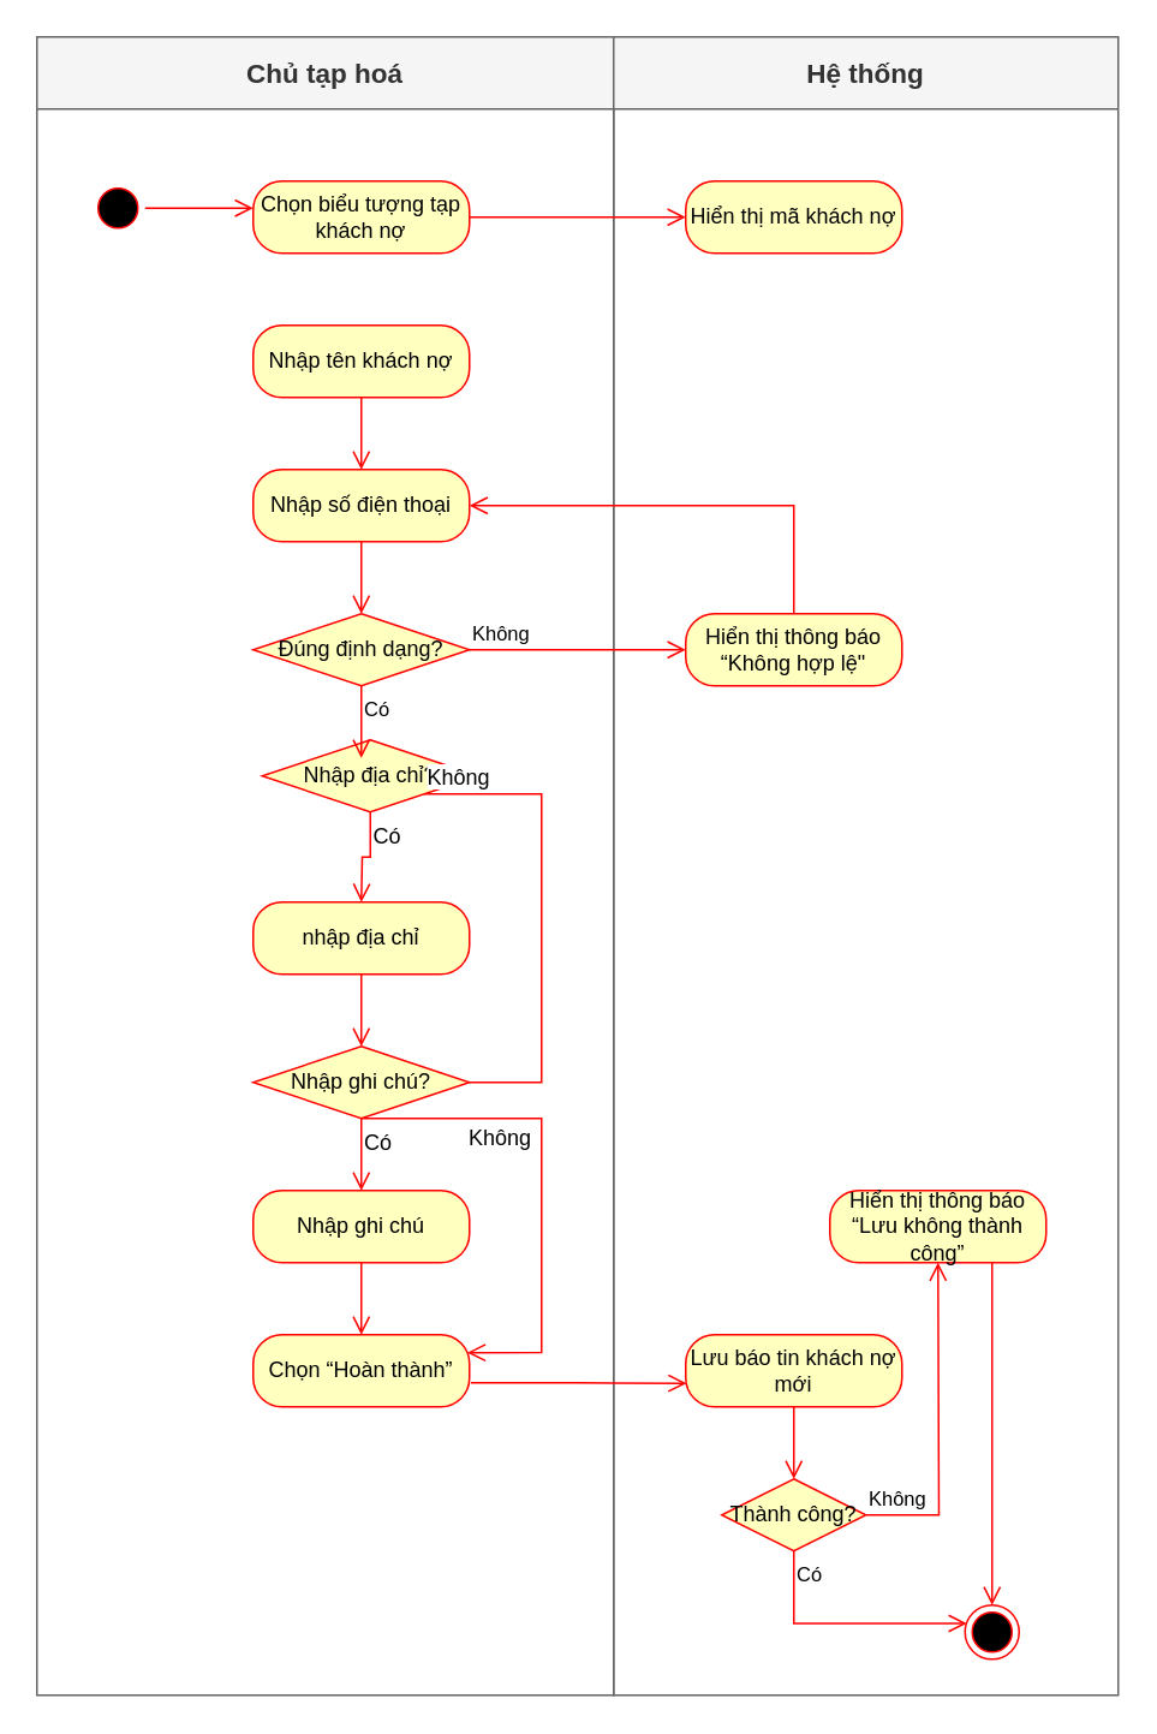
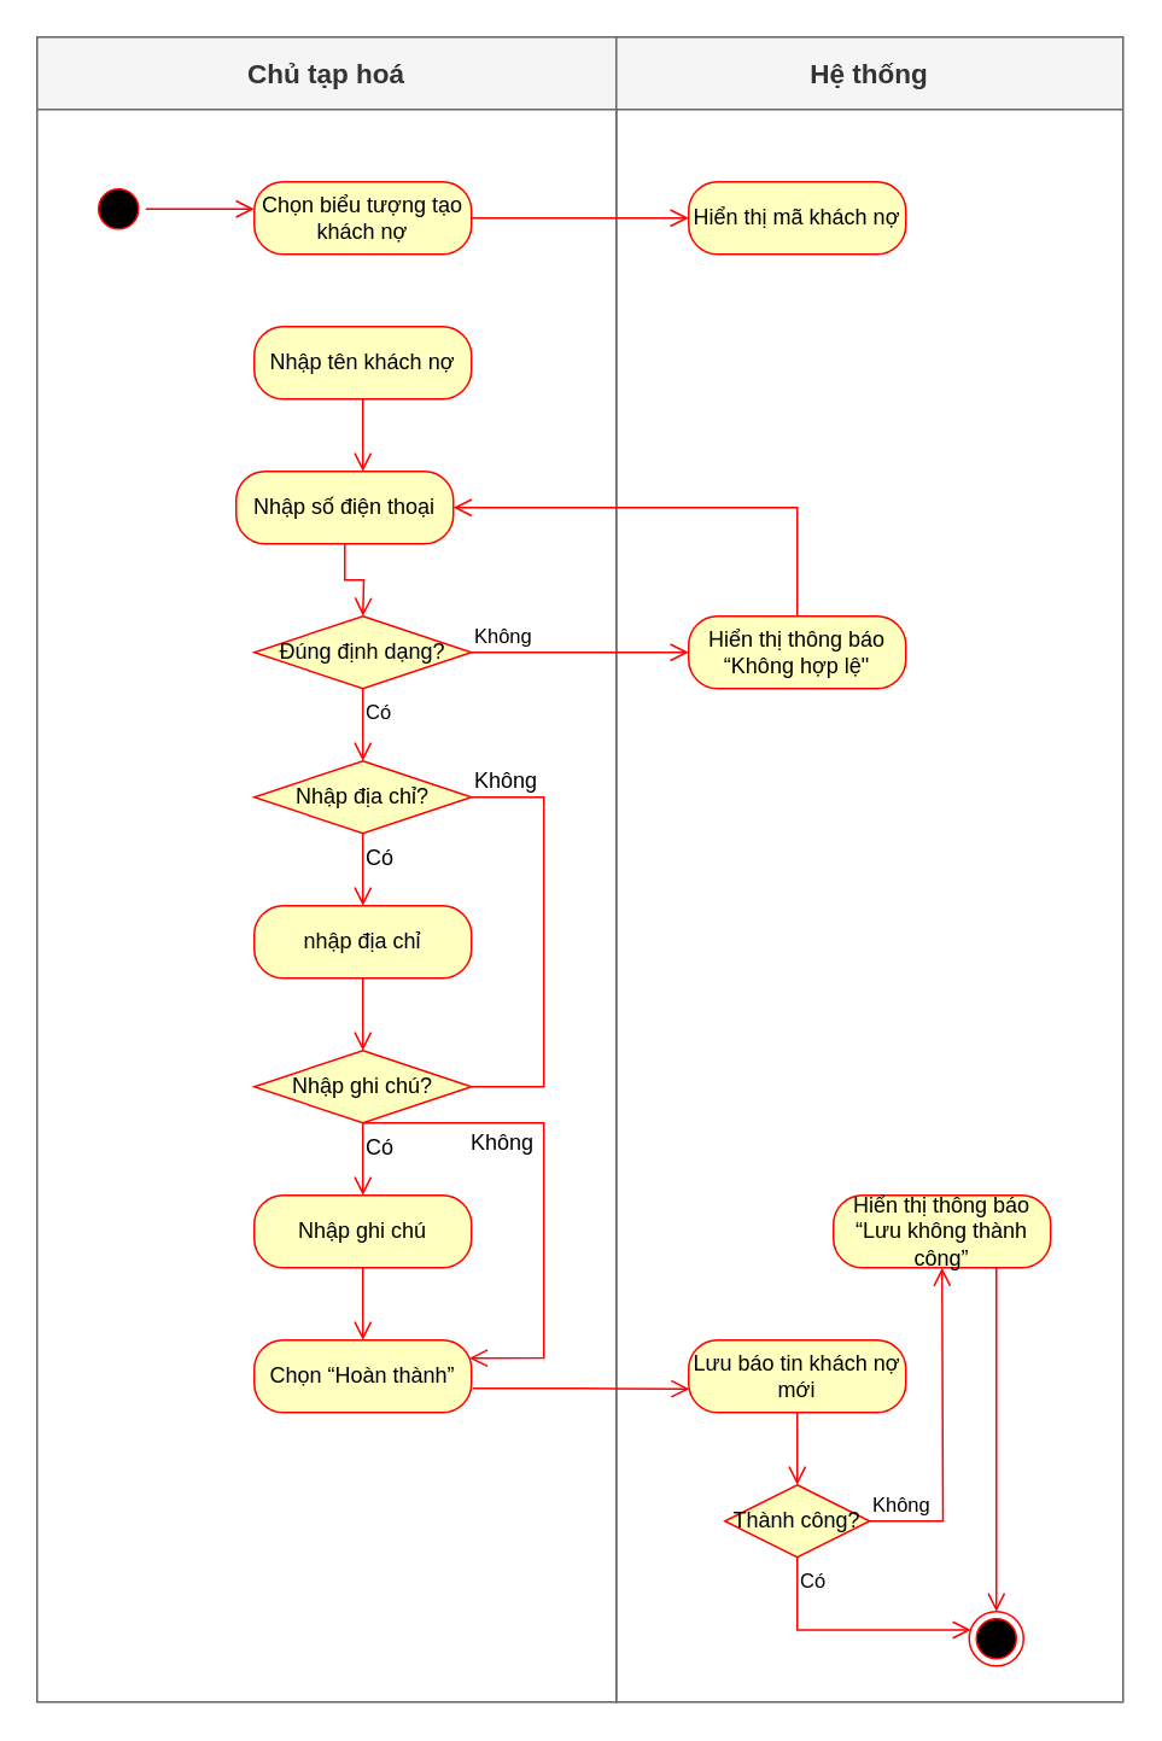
  <mxCell id="0" />
  <mxCell id="1" parent="0" />
  <mxCell id="2" value="Chủ tạp hoá" style="swimlane;whiteSpace=wrap;html=1;fontSize=15;startSize=40;fillColor=#f5f5f5;fontColor=#333333;strokeColor=#666666;fontFamily=Helvetica;" parent="1" vertex="1"><mxGeometry x="20" y="20" width="320" height="920" as="geometry" /></mxCell>
  <mxCell id="3" value="" style="ellipse;html=1;shape=startState;fillColor=#000000;strokeColor=#ff0000;" parent="2" vertex="1"><mxGeometry x="30" y="80" width="30" height="30" as="geometry" /></mxCell>
  <mxCell id="4" value="" style="edgeStyle=orthogonalEdgeStyle;html=1;verticalAlign=bottom;endArrow=open;endSize=8;strokeColor=#ff0000;rounded=0;fontSize=12;" parent="2" source="3" edge="1"><mxGeometry relative="1" as="geometry"><mxPoint x="120" y="95" as="targetPoint" /></mxGeometry></mxCell>
- <mxCell id="5" value="&lt;span style=&quot;font-size: 12px;&quot; id=&quot;docs-internal-guid-baf32efa-7fff-d28d-bb94-a82c497c9965&quot;&gt;&lt;span style=&quot;font-size: 12px; font-family: Arial, sans-serif; background-color: transparent; font-variant-numeric: normal; font-variant-east-asian: normal; font-variant-alternates: normal; font-variant-position: normal; vertical-align: baseline; white-space-collapse: preserve;&quot;&gt;Chọn biểu tượng tạp khách nợ&lt;/span&gt;&lt;/span&gt;" style="rounded=1;whiteSpace=wrap;html=1;arcSize=40;fontColor=#000000;fillColor=#ffffc0;strokeColor=#ff0000;fontSize=12;" parent="2" vertex="1"><mxGeometry x="120" y="80" width="120" height="40" as="geometry" /></mxCell>
+ <mxCell id="5" value="&lt;span style=&quot;font-size: 12px;&quot; id=&quot;docs-internal-guid-baf32efa-7fff-d28d-bb94-a82c497c9965&quot;&gt;&lt;span style=&quot;font-size: 12px; font-family: Arial, sans-serif; background-color: transparent; font-variant-numeric: normal; font-variant-east-asian: normal; font-variant-alternates: normal; font-variant-position: normal; vertical-align: baseline; white-space-collapse: preserve;&quot;&gt;Chọn biểu tượng tạo khách nợ&lt;/span&gt;&lt;/span&gt;" style="rounded=1;whiteSpace=wrap;html=1;arcSize=40;fontColor=#000000;fillColor=#ffffc0;strokeColor=#ff0000;fontSize=12;" parent="2" vertex="1"><mxGeometry x="120" y="80" width="120" height="40" as="geometry" /></mxCell>
  <mxCell id="6" value="&lt;span style=&quot;font-size: 12px;&quot; id=&quot;docs-internal-guid-3ce9669f-7fff-c7c8-4463-4c6598421f55&quot;&gt;&lt;span style=&quot;font-size: 12px; font-family: Arial, sans-serif; background-color: transparent; font-variant-numeric: normal; font-variant-east-asian: normal; font-variant-alternates: normal; font-variant-position: normal; vertical-align: baseline; white-space-collapse: preserve;&quot;&gt;Nhập tên khách nợ&lt;/span&gt;&lt;/span&gt;" style="rounded=1;whiteSpace=wrap;html=1;arcSize=40;fontColor=#000000;fillColor=#ffffc0;strokeColor=#ff0000;fontSize=12;" vertex="1" parent="2"><mxGeometry x="120" y="160" width="120" height="40" as="geometry" /></mxCell>
  <mxCell id="7" value="" style="edgeStyle=orthogonalEdgeStyle;html=1;verticalAlign=bottom;endArrow=open;endSize=8;strokeColor=#ff0000;rounded=0;fontSize=12;" edge="1" source="6" parent="2"><mxGeometry relative="1" as="geometry"><mxPoint x="180" y="240" as="targetPoint" /></mxGeometry></mxCell>
  <mxCell id="8" value="&lt;span style=&quot;font-size: 12px;&quot; id=&quot;docs-internal-guid-e0c52a20-7fff-0edb-4b21-3dd2efc36ac7&quot;&gt;&lt;span style=&quot;font-size: 12px; font-family: Arial, sans-serif; background-color: transparent; font-variant-numeric: normal; font-variant-east-asian: normal; font-variant-alternates: normal; font-variant-position: normal; vertical-align: baseline; white-space-collapse: preserve;&quot;&gt;nhập địa chỉ&lt;/span&gt;&lt;/span&gt;" style="rounded=1;whiteSpace=wrap;html=1;arcSize=40;fontColor=#000000;fillColor=#ffffc0;strokeColor=#ff0000;fontSize=12;" vertex="1" parent="2"><mxGeometry x="120" y="480" width="120" height="40" as="geometry" /></mxCell>
  <mxCell id="9" value="" style="edgeStyle=orthogonalEdgeStyle;html=1;verticalAlign=bottom;endArrow=open;endSize=8;strokeColor=#ff0000;rounded=0;fontSize=12;" edge="1" parent="2" source="8"><mxGeometry relative="1" as="geometry"><mxPoint x="180" y="560" as="targetPoint" /></mxGeometry></mxCell>
- <mxCell id="10" value="Nhập địa chỉ?" style="rhombus;whiteSpace=wrap;html=1;fontColor=#000000;fillColor=#ffffc0;strokeColor=#ff0000;fontSize=12;" vertex="1" parent="2"><mxGeometry x="125" y="390" width="120" height="40" as="geometry" /></mxCell>
+ <mxCell id="10" value="Nhập địa chỉ?" style="rhombus;whiteSpace=wrap;html=1;fontColor=#000000;fillColor=#ffffc0;strokeColor=#ff0000;fontSize=12;" vertex="1" parent="2"><mxGeometry x="120" y="400" width="120" height="40" as="geometry" /></mxCell>
  <mxCell id="11" value="Không" style="edgeStyle=orthogonalEdgeStyle;html=1;align=left;verticalAlign=bottom;endArrow=none;endSize=8;strokeColor=#ff0000;rounded=0;entryX=1;entryY=0.5;entryDx=0;entryDy=0;fontSize=12;" edge="1" source="10" parent="2" target="13"><mxGeometry x="-1" relative="1" as="geometry"><mxPoint x="320" y="420" as="targetPoint" /><Array as="points"><mxPoint x="280" y="420" /><mxPoint x="280" y="580" /></Array></mxGeometry></mxCell>
  <mxCell id="12" value="Có" style="edgeStyle=orthogonalEdgeStyle;html=1;align=left;verticalAlign=top;endArrow=open;endSize=8;strokeColor=#ff0000;rounded=0;fontSize=12;" edge="1" source="10" parent="2"><mxGeometry x="-1" relative="1" as="geometry"><mxPoint x="180" y="480" as="targetPoint" /></mxGeometry></mxCell>
  <mxCell id="13" value="Nhập ghi chú?" style="rhombus;whiteSpace=wrap;html=1;fontColor=#000000;fillColor=#ffffc0;strokeColor=#ff0000;fontSize=12;" vertex="1" parent="2"><mxGeometry x="120" y="560" width="120" height="40" as="geometry" /></mxCell>
  <mxCell id="14" value="Không" style="edgeStyle=orthogonalEdgeStyle;html=1;align=left;verticalAlign=bottom;endArrow=open;endSize=8;strokeColor=#ff0000;rounded=0;entryX=0.99;entryY=0.248;entryDx=0;entryDy=0;fontSize=12;entryPerimeter=0;" edge="1" parent="2" target="18"><mxGeometry x="-0.571" y="-20" relative="1" as="geometry"><mxPoint x="290" y="700" as="targetPoint" /><mxPoint x="180" y="600" as="sourcePoint" /><Array as="points"><mxPoint x="280" y="600" /><mxPoint x="280" y="730" /></Array><mxPoint as="offset" /></mxGeometry></mxCell>
  <mxCell id="15" value="Có" style="edgeStyle=orthogonalEdgeStyle;html=1;align=left;verticalAlign=top;endArrow=open;endSize=8;strokeColor=#ff0000;rounded=0;fontSize=12;" edge="1" parent="2" source="13"><mxGeometry x="-1" relative="1" as="geometry"><mxPoint x="180" y="640" as="targetPoint" /></mxGeometry></mxCell>
  <mxCell id="16" value="&lt;span style=&quot;font-size: 12px;&quot; id=&quot;docs-internal-guid-e0c52a20-7fff-0edb-4b21-3dd2efc36ac7&quot;&gt;&lt;span style=&quot;font-size: 12px; font-family: Arial, sans-serif; background-color: transparent; font-variant-numeric: normal; font-variant-east-asian: normal; font-variant-alternates: normal; font-variant-position: normal; vertical-align: baseline; white-space-collapse: preserve;&quot;&gt;Nhập ghi chú&lt;/span&gt;&lt;/span&gt;" style="rounded=1;whiteSpace=wrap;html=1;arcSize=40;fontColor=#000000;fillColor=#ffffc0;strokeColor=#ff0000;fontSize=12;" vertex="1" parent="2"><mxGeometry x="120" y="640" width="120" height="40" as="geometry" /></mxCell>
  <mxCell id="17" value="" style="edgeStyle=orthogonalEdgeStyle;html=1;verticalAlign=bottom;endArrow=open;endSize=8;strokeColor=#ff0000;rounded=0;fontSize=12;" edge="1" parent="2" source="16"><mxGeometry relative="1" as="geometry"><mxPoint x="180" y="720" as="targetPoint" /></mxGeometry></mxCell>
  <mxCell id="18" value="&lt;span style=&quot;font-size: 12px;&quot; id=&quot;docs-internal-guid-5590cee3-7fff-e555-e880-4204069137a0&quot;&gt;&lt;span style=&quot;font-size: 12px; font-family: Arial, sans-serif; background-color: transparent; font-variant-numeric: normal; font-variant-east-asian: normal; font-variant-alternates: normal; font-variant-position: normal; vertical-align: baseline; white-space-collapse: preserve;&quot;&gt;Chọn “Hoàn thành”&lt;/span&gt;&lt;/span&gt;" style="rounded=1;whiteSpace=wrap;html=1;arcSize=40;fontColor=#000000;fillColor=#ffffc0;strokeColor=#ff0000;fontSize=12;" vertex="1" parent="2"><mxGeometry x="120" y="720" width="120" height="40" as="geometry" /></mxCell>
- <mxCell id="19" value="&lt;span style=&quot;font-size: 12px;&quot; id=&quot;docs-internal-guid-565725f6-7fff-8a99-db99-9c4b8b343997&quot;&gt;&lt;span style=&quot;font-size: 12px; font-family: Arial, sans-serif; background-color: transparent; font-variant-numeric: normal; font-variant-east-asian: normal; font-variant-alternates: normal; font-variant-position: normal; vertical-align: baseline; white-space-collapse: preserve;&quot;&gt;Nhập số điện thoại&lt;/span&gt;&lt;/span&gt;" style="rounded=1;whiteSpace=wrap;html=1;arcSize=40;fontColor=#000000;fillColor=#ffffc0;strokeColor=#ff0000;fontSize=12;" vertex="1" parent="2"><mxGeometry x="120" y="240" width="120" height="40" as="geometry" /></mxCell>
+ <mxCell id="19" value="&lt;span style=&quot;font-size: 12px;&quot; id=&quot;docs-internal-guid-565725f6-7fff-8a99-db99-9c4b8b343997&quot;&gt;&lt;span style=&quot;font-size: 12px; font-family: Arial, sans-serif; background-color: transparent; font-variant-numeric: normal; font-variant-east-asian: normal; font-variant-alternates: normal; font-variant-position: normal; vertical-align: baseline; white-space-collapse: preserve;&quot;&gt;Nhập số điện thoại&lt;/span&gt;&lt;/span&gt;" style="rounded=1;whiteSpace=wrap;html=1;arcSize=40;fontColor=#000000;fillColor=#ffffc0;strokeColor=#ff0000;fontSize=12;" vertex="1" parent="2"><mxGeometry x="110" y="240" width="120" height="40" as="geometry" /></mxCell>
  <mxCell id="20" value="" style="edgeStyle=orthogonalEdgeStyle;html=1;verticalAlign=bottom;endArrow=open;endSize=8;strokeColor=#ff0000;rounded=0;fontSize=12;" edge="1" source="19" parent="2"><mxGeometry relative="1" as="geometry"><mxPoint x="180" y="320" as="targetPoint" /></mxGeometry></mxCell>
  <mxCell id="21" value="Đúng định dạng?" style="rhombus;whiteSpace=wrap;html=1;fontColor=#000000;fillColor=#ffffc0;strokeColor=#ff0000;" vertex="1" parent="2"><mxGeometry x="120" y="320" width="120" height="40" as="geometry" /></mxCell>
  <mxCell id="22" value="Có" style="edgeStyle=orthogonalEdgeStyle;html=1;align=left;verticalAlign=top;endArrow=open;endSize=8;strokeColor=#ff0000;rounded=0;" edge="1" source="21" parent="2"><mxGeometry x="-1" relative="1" as="geometry"><mxPoint x="180" y="400" as="targetPoint" /></mxGeometry></mxCell>
  <mxCell id="23" value="Hệ thống" style="swimlane;whiteSpace=wrap;html=1;fontSize=15;startSize=40;fillColor=#f5f5f5;fontColor=#333333;strokeColor=#666666;fontFamily=Helvetica;" parent="1" vertex="1"><mxGeometry x="340" y="20" width="280" height="920" as="geometry" /></mxCell>
  <mxCell id="24" value="&lt;span style=&quot;font-size: 12px;&quot; id=&quot;docs-internal-guid-22f0405c-7fff-70ba-d19d-fb5dece0f80e&quot;&gt;&lt;span style=&quot;font-size: 12px; font-family: Arial, sans-serif; background-color: transparent; font-variant-numeric: normal; font-variant-east-asian: normal; font-variant-alternates: normal; font-variant-position: normal; vertical-align: baseline; white-space-collapse: preserve;&quot;&gt;Hiển thị mã khách nợ&lt;/span&gt;&lt;/span&gt;" style="rounded=1;whiteSpace=wrap;html=1;arcSize=40;fontColor=#000000;fillColor=#ffffc0;strokeColor=#ff0000;fontSize=12;" vertex="1" parent="23"><mxGeometry x="40" y="80" width="120" height="40" as="geometry" /></mxCell>
  <mxCell id="25" value="&lt;span style=&quot;font-size: 12px;&quot; id=&quot;docs-internal-guid-b8a2318e-7fff-7ab2-1d01-afe3802fab19&quot;&gt;&lt;span style=&quot;font-size: 12px; font-family: Arial, sans-serif; background-color: transparent; font-variant-numeric: normal; font-variant-east-asian: normal; font-variant-alternates: normal; font-variant-position: normal; vertical-align: baseline; white-space-collapse: preserve;&quot;&gt;Hiển thị thông báo “Không hợp lệ&quot;&lt;/span&gt;&lt;/span&gt;" style="rounded=1;whiteSpace=wrap;html=1;arcSize=40;fontColor=#000000;fillColor=#ffffc0;strokeColor=#ff0000;fontSize=12;" vertex="1" parent="23"><mxGeometry x="40" y="320" width="120" height="40" as="geometry" /></mxCell>
  <mxCell id="26" value="&lt;span style=&quot;font-size: 12px;&quot; id=&quot;docs-internal-guid-639970af-7fff-cf01-b28d-d9577cb54e80&quot;&gt;&lt;span style=&quot;font-size: 12px; font-family: Arial, sans-serif; background-color: transparent; font-variant-numeric: normal; font-variant-east-asian: normal; font-variant-alternates: normal; font-variant-position: normal; vertical-align: baseline; white-space-collapse: preserve;&quot;&gt;Lưu báo tin khách nợ mới&lt;/span&gt;&lt;/span&gt;" style="rounded=1;whiteSpace=wrap;html=1;arcSize=40;fontColor=#000000;fillColor=#ffffc0;strokeColor=#ff0000;fontSize=12;" vertex="1" parent="23"><mxGeometry x="40" y="720" width="120" height="40" as="geometry" /></mxCell>
  <mxCell id="27" value="" style="edgeStyle=orthogonalEdgeStyle;html=1;verticalAlign=bottom;endArrow=open;endSize=8;strokeColor=#ff0000;rounded=0;" edge="1" source="26" parent="23"><mxGeometry relative="1" as="geometry"><mxPoint x="100" y="800" as="targetPoint" /></mxGeometry></mxCell>
  <mxCell id="28" value="Thành công?" style="rhombus;whiteSpace=wrap;html=1;fontColor=#000000;fillColor=#ffffc0;strokeColor=#ff0000;" vertex="1" parent="23"><mxGeometry x="60" y="800" width="80" height="40" as="geometry" /></mxCell>
  <mxCell id="29" value="Không" style="edgeStyle=orthogonalEdgeStyle;html=1;align=left;verticalAlign=bottom;endArrow=open;endSize=8;strokeColor=#ff0000;rounded=0;" edge="1" source="28" parent="23"><mxGeometry x="-1" relative="1" as="geometry"><mxPoint x="180" y="680" as="targetPoint" /></mxGeometry></mxCell>
  <mxCell id="30" value="Có" style="edgeStyle=orthogonalEdgeStyle;html=1;align=left;verticalAlign=top;endArrow=open;endSize=8;strokeColor=#ff0000;rounded=0;entryX=0.034;entryY=0.338;entryDx=0;entryDy=0;entryPerimeter=0;" edge="1" source="28" parent="23" target="33"><mxGeometry x="-1" relative="1" as="geometry"><mxPoint x="210" y="880" as="targetPoint" /><Array as="points"><mxPoint x="100" y="880" /></Array></mxGeometry></mxCell>
  <mxCell id="31" value="&lt;span style=&quot;font-size: 12px;&quot; id=&quot;docs-internal-guid-368e339d-7fff-3b42-c4de-e41b107b2b51&quot;&gt;&lt;span style=&quot;font-size: 12px; font-family: Arial, sans-serif; background-color: transparent; font-variant-numeric: normal; font-variant-east-asian: normal; font-variant-alternates: normal; font-variant-position: normal; vertical-align: baseline; white-space-collapse: preserve;&quot;&gt;Hiển thị thông báo “Lưu không thành công”&lt;/span&gt;&lt;/span&gt;" style="rounded=1;whiteSpace=wrap;html=1;arcSize=40;fontColor=#000000;fillColor=#ffffc0;strokeColor=#ff0000;fontSize=12;" vertex="1" parent="23"><mxGeometry x="120" y="640" width="120" height="40" as="geometry" /></mxCell>
  <mxCell id="32" value="" style="edgeStyle=orthogonalEdgeStyle;html=1;verticalAlign=bottom;endArrow=open;endSize=8;strokeColor=#ff0000;rounded=0;exitX=0.75;exitY=1;exitDx=0;exitDy=0;entryX=0.5;entryY=0;entryDx=0;entryDy=0;" edge="1" source="31" parent="23" target="33"><mxGeometry relative="1" as="geometry"><mxPoint x="190" y="740" as="targetPoint" /></mxGeometry></mxCell>
  <mxCell id="33" value="" style="ellipse;html=1;shape=endState;fillColor=#000000;strokeColor=#ff0000;" vertex="1" parent="23"><mxGeometry x="195" y="870" width="30" height="30" as="geometry" /></mxCell>
  <mxCell id="34" value="" style="edgeStyle=orthogonalEdgeStyle;html=1;verticalAlign=bottom;endArrow=open;endSize=8;strokeColor=#ff0000;rounded=0;entryX=0;entryY=0.5;entryDx=0;entryDy=0;fontSize=12;" parent="1" source="5" edge="1" target="24"><mxGeometry relative="1" as="geometry"><mxPoint x="200" y="180" as="targetPoint" /></mxGeometry></mxCell>
  <mxCell id="35" value="Không" style="edgeStyle=orthogonalEdgeStyle;html=1;align=left;verticalAlign=bottom;endArrow=open;endSize=8;strokeColor=#ff0000;rounded=0;entryX=0;entryY=0.5;entryDx=0;entryDy=0;" edge="1" source="21" parent="1" target="25"><mxGeometry x="-1" relative="1" as="geometry"><mxPoint x="340" y="360" as="targetPoint" /></mxGeometry></mxCell>
  <mxCell id="36" value="" style="edgeStyle=orthogonalEdgeStyle;html=1;verticalAlign=bottom;endArrow=open;endSize=8;strokeColor=#ff0000;rounded=0;entryX=1;entryY=0.5;entryDx=0;entryDy=0;" edge="1" source="25" parent="1" target="19"><mxGeometry relative="1" as="geometry"><mxPoint x="440" y="440" as="targetPoint" /><Array as="points"><mxPoint x="440" y="280" /></Array></mxGeometry></mxCell>
  <mxCell id="37" value="" style="edgeStyle=orthogonalEdgeStyle;html=1;verticalAlign=bottom;endArrow=open;endSize=8;strokeColor=#ff0000;rounded=0;fontSize=12;entryX=0.004;entryY=0.675;entryDx=0;entryDy=0;entryPerimeter=0;exitX=1.006;exitY=0.668;exitDx=0;exitDy=0;exitPerimeter=0;" edge="1" source="18" parent="1" target="26"><mxGeometry relative="1" as="geometry"><mxPoint x="200" y="840" as="targetPoint" /></mxGeometry></mxCell>
